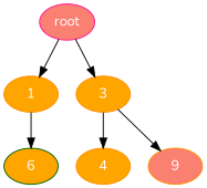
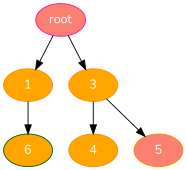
  digraph {
    fontname=Nunito
    node [color=darkorange fillcolor=orange fontcolor=white fontname=Nunito style=filled]
    edge [fontname=Nunito]
    root [color=deeppink fillcolor=salmon]
    1
    3
    6 [color=darkgreen]
    4
-   5 [fillcolor=salmon label=9]
+   5 [fillcolor=salmon]
    root -> 1
    root -> 3
    1 -> 6
    3 -> 4
    3 -> 5
  }
